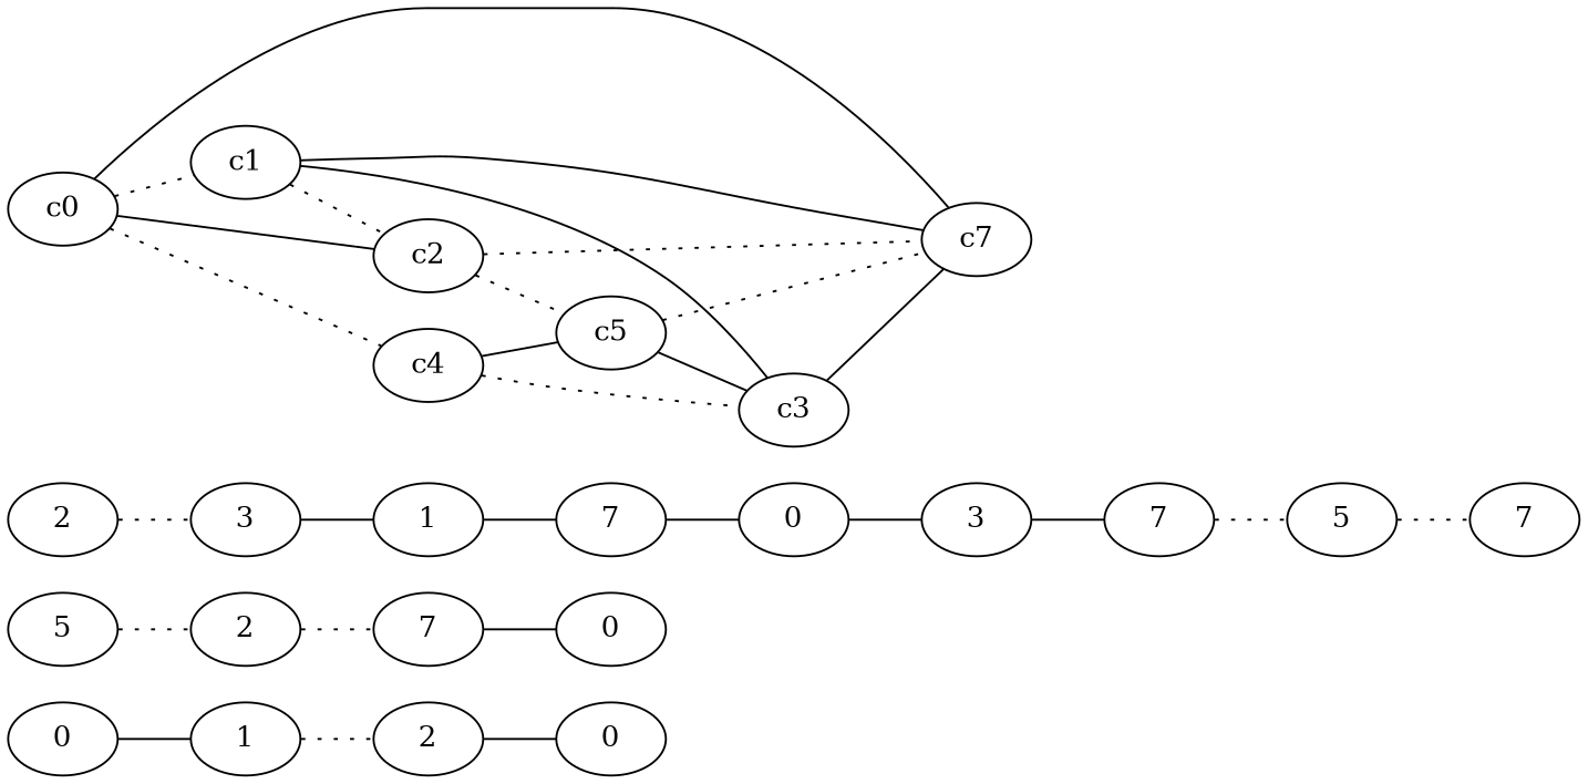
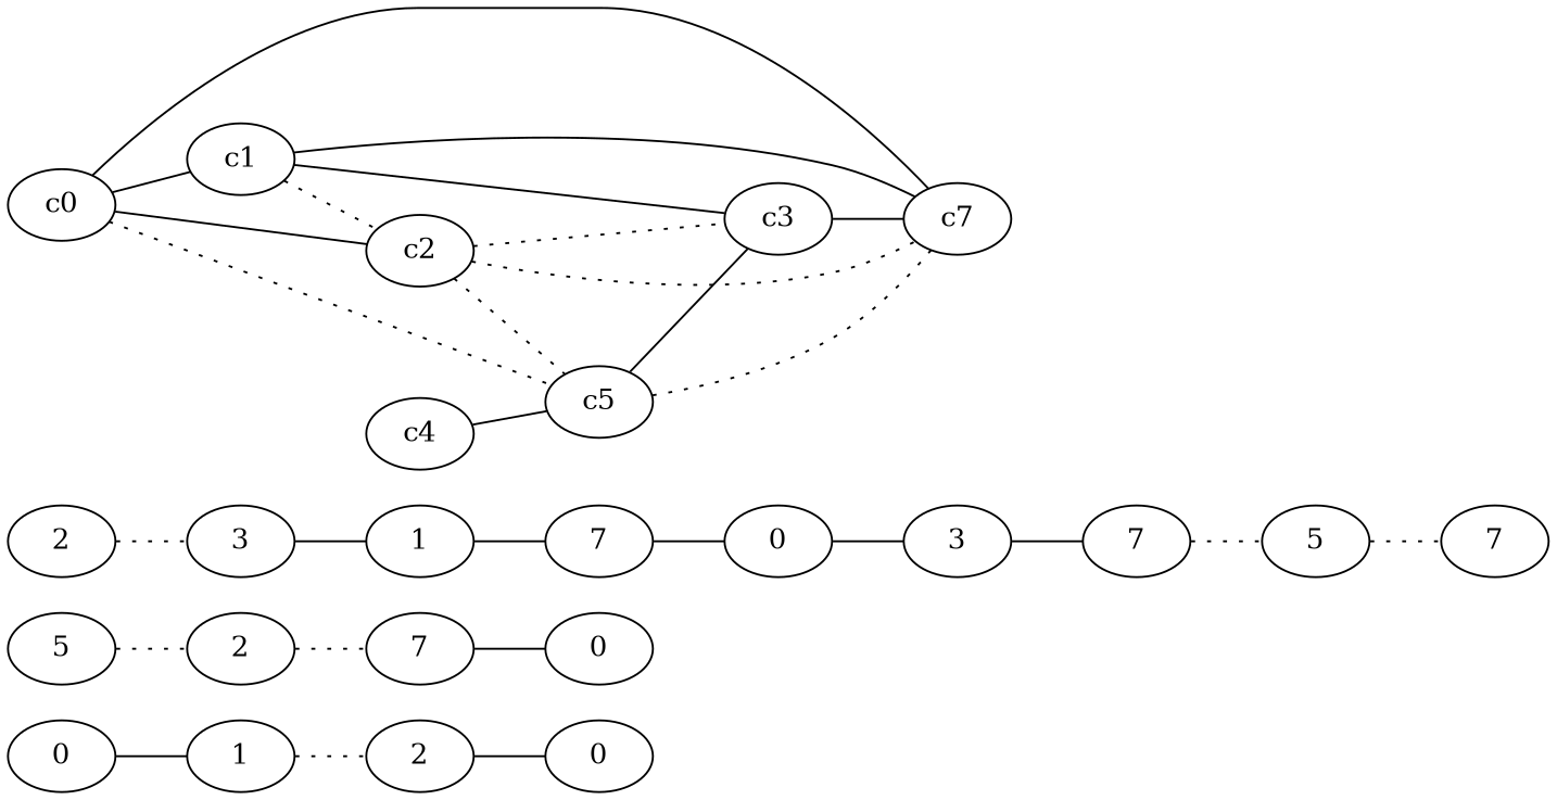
  graph {
    rankdir=LR
    n1 [label=0]
    n2 [label=1]
    n3 [label=2]
    n4 [label=0]
    n5 [label=5]
    n6 [label=2]
    n7 [label=7]
    n8 [label=0]
    n9 [label=2]
    n10 [label=3]
    n11 [label=1]
    n12 [label=7]
    n13 [label=0]
    n14 [label=3]
    n15 [label=7]
    n16 [label=5]
    n17 [label=7]
    c0
    c1
    c2
    c4
    c7
    c3
    c5
    n1 -- n2
    n2 -- n3 [style=dotted]
    n3 -- n4
    n5 -- n6 [style=dotted]
    n6 -- n7 [style=dotted]
    n7 -- n8
    n9 -- n10 [style=dotted]
    n10 -- n11
    n11 -- n12
    n12 -- n13
    n13 -- n14
    n14 -- n15
    n15 -- n16 [style=dotted]
    n16 -- n17 [style=dotted]
-   c0 -- c1 [style=dotted]
+   c0 -- c1
    c0 -- c2
-   c0 -- c4 [style=dotted]
+   c0 -- c5 [style=dotted]
    c0 -- c7
    c1 -- c2 [style=dotted]
    c1 -- c7
    c1 -- c3
    c2 -- c7 [style=dotted]
-   c4 -- c3 [style=dotted]
+   c2 -- c3 [style=dotted]
    c2 -- c5 [style=dotted]
    c4 -- c5
    c3 -- c7
    c5 -- c7 [style=dotted]
    c5 -- c3
  }
